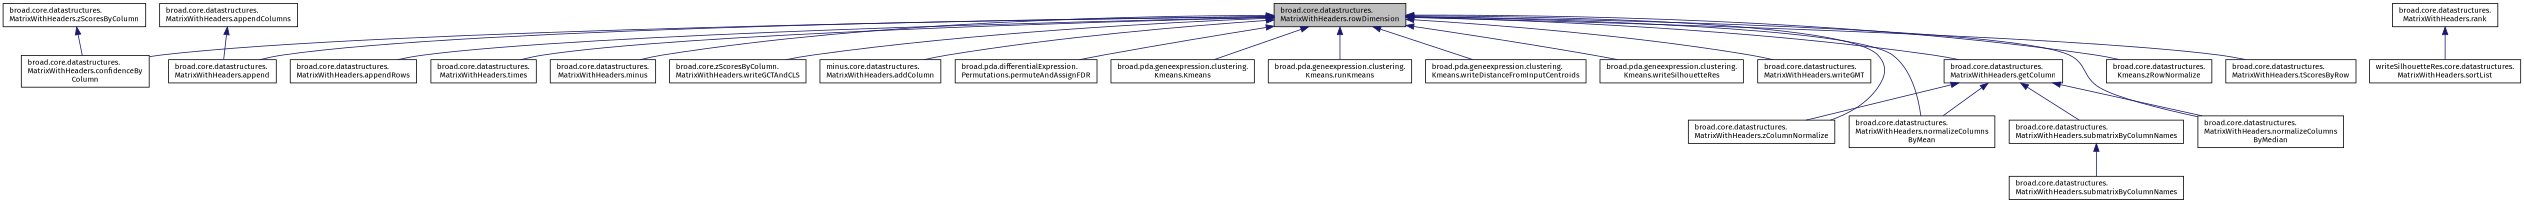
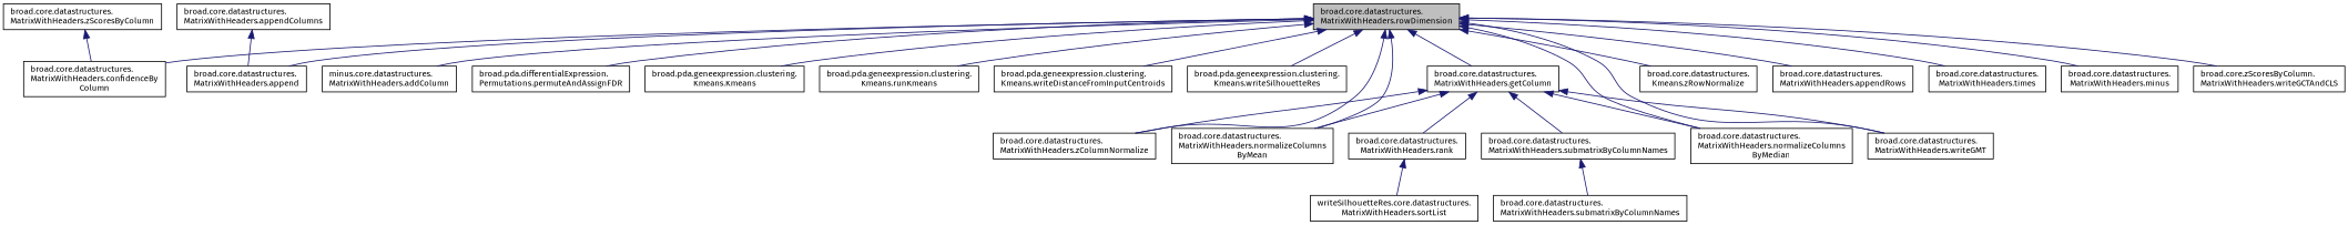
  digraph {
    fontname="Fira Sans"
    rankdir=TB
    node [color=black fillcolor=white fontname="Fira Sans" fontsize=10 shape=record style=filled]
    edge [color=midnightblue dir=back fontname="Fira Sans" fontsize=10 labelfontname=Helvetica labelfontsize=10 style=solid]
    n1 [fillcolor=grey75 fontcolor=black height=0.2 label="broad.core.datastructures.\lMatrixWithHeaders.rowDimension" width=0.4]
    n2 [height=0.2 label="broad.core.datastructures.\lMatrixWithHeaders.getColumn" width=0.4]
    n3 [height=0.2 label="broad.core.datastructures.\lMatrixWithHeaders.zColumnNormalize" width=0.4]
    n4 [height=0.2 label="broad.core.datastructures.\lMatrixWithHeaders.normalizeColumns\lByMean" width=0.4]
    n5 [height=0.2 label="broad.core.datastructures.\lMatrixWithHeaders.normalizeColumns\lByMedian" width=0.4]
    n6 [height=0.2 label="broad.core.datastructures.\lKmeans.zRowNormalize" width=0.4]
    n7 [height=0.2 label="broad.core.datastructures.\lMatrixWithHeaders.confidenceBy\lColumn" width=0.4]
-   n8 [height=0.2 label="broad.core.datastructures.\lMatrixWithHeaders.tScoresByRow" width=0.4]
    n9 [height=0.2 label="broad.core.datastructures.\lMatrixWithHeaders.append" width=0.4]
    n10 [height=0.2 label="broad.core.datastructures.\lMatrixWithHeaders.appendRows" width=0.4]
    n11 [height=0.2 label="broad.core.datastructures.\lMatrixWithHeaders.times" width=0.4]
    n12 [height=0.2 label="broad.core.datastructures.\lMatrixWithHeaders.minus" width=0.4]
    n13 [height=0.2 label="broad.core.zScoresByColumn.\lMatrixWithHeaders.writeGCTAndCLS" width=0.4]
    n14 [height=0.2 label="minus.core.datastructures.\lMatrixWithHeaders.addColumn" width=0.4]
    n15 [height=0.2 label="broad.pda.differentialExpression.\lPermutations.permuteAndAssignFDR" width=0.4]
    n16 [height=0.2 label="broad.pda.geneexpression.clustering.\lKmeans.Kmeans" width=0.4]
    n17 [height=0.2 label="broad.pda.geneexpression.clustering.\lKmeans.runKmeans" width=0.4]
    n18 [height=0.2 label="broad.pda.geneexpression.clustering.\lKmeans.writeDistanceFromInputCentroids" width=0.4]
    n19 [height=0.2 label="broad.pda.geneexpression.clustering.\lKmeans.writeSilhouetteRes" width=0.4]
    n20 [height=0.2 label="broad.core.datastructures.\lMatrixWithHeaders.writeGMT" width=0.4]
    n21 [height=0.2 label="broad.core.datastructures.\lMatrixWithHeaders.submatrixByColumnNames" width=0.4]
    n22 [height=0.2 label="broad.core.datastructures.\lMatrixWithHeaders.rank" width=0.4]
    n23 [height=0.2 label="broad.core.datastructures.\lMatrixWithHeaders.zScoresByColumn" width=0.4]
    n24 [height=0.2 label="broad.core.datastructures.\lMatrixWithHeaders.submatrixByColumnNames" width=0.4]
    n25 [height=0.2 label="writeSilhouetteRes.core.datastructures.\lMatrixWithHeaders.sortList" width=0.4]
    n26 [height=0.2 label="broad.core.datastructures.\lMatrixWithHeaders.appendColumns" width=0.4]
    n1 -> n2
    n1 -> n3
    n1 -> n4
    n1 -> n5
    n1 -> n6
    n1 -> n7
-   n1 -> n8
    n1 -> n9
    n1 -> n10
    n1 -> n11
    n1 -> n12
    n1 -> n13
    n1 -> n14
    n1 -> n15
    n1 -> n16
    n1 -> n17
    n1 -> n18
    n1 -> n19
    n1 -> n20
    n2 -> n3
    n2 -> n4
    n2 -> n5
+   n2 -> n20
    n2 -> n21
+   n2 -> n22
    n21 -> n24
    n22 -> n25
    n23 -> n7
    n26 -> n9
  }
